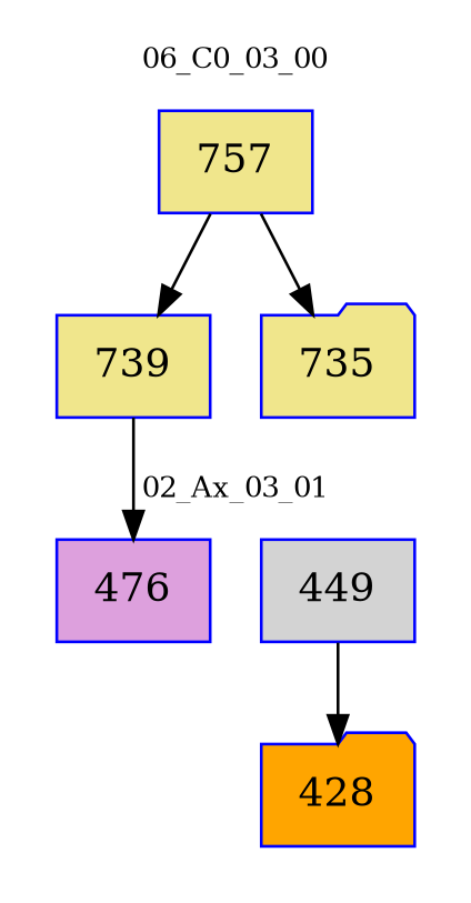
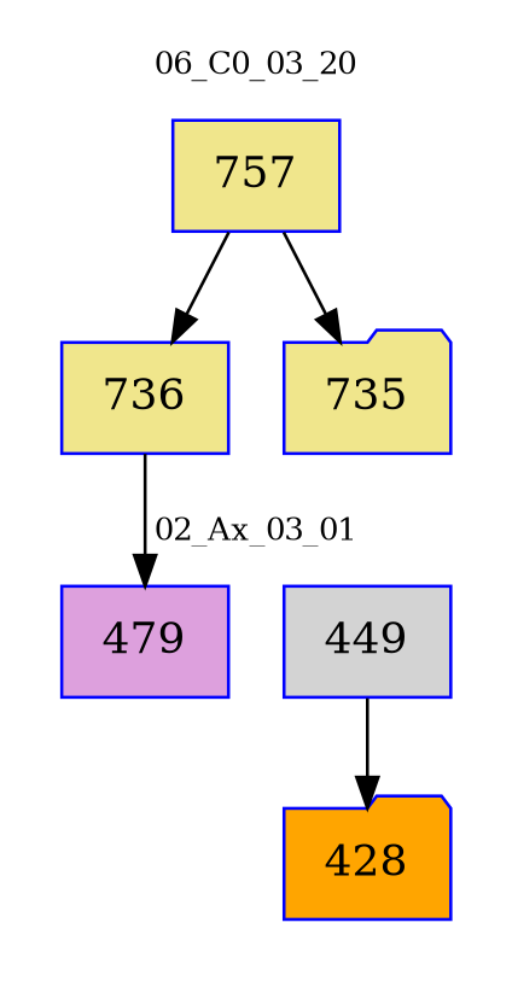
  digraph {
    node [color=blue fillcolor=khaki shape=box style=filled]
    edge [color=black]
    n1 [fillcolor=lightgrey label=449]
    n2 [fillcolor=orange label=428 shape=folder]
-   n3 [fillcolor=plum label=476]
+   n3 [fillcolor=plum label=479]
    n4 [label=757]
-   n5 [label=739]
+   n5 [label=736]
    n6 [label=735 shape=folder]
    subgraph cluster_1 {
      color=white
      fontsize=10
      label="02_Ax_03_01"
      n1
      n2
      n3
    }
    subgraph cluster_2 {
      color=white
      fontsize=10
-     label="06_C0_03_00"
+     label="06_C0_03_20"
      n4
      n5
      n6
    }
    n1 -> n2
    n4 -> n5
    n4 -> n6
    n5 -> n3
  }
